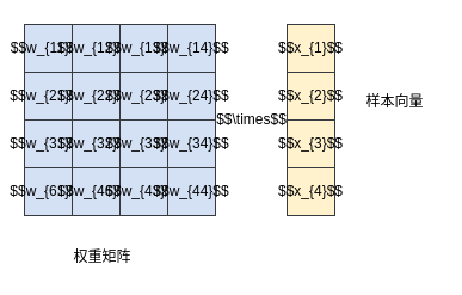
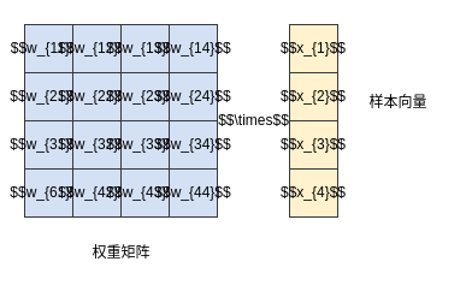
  <mxCell id="0" />
  <mxCell id="1" parent="0" />
  <mxCell id="2" value="" style="childLayout=tableLayout;recursiveResize=0;shadow=0;fillColor=#D4E1F5;direction=north;strokeColor=#36393d;" parent="1" vertex="1"><mxGeometry x="20" y="20" width="160" height="160" as="geometry" /></mxCell>
  <mxCell id="3" value="" style="shape=tableRow;horizontal=0;startSize=0;swimlaneHead=0;swimlaneBody=0;top=0;left=0;bottom=0;right=0;dropTarget=0;collapsible=0;recursiveResize=0;expand=0;fontStyle=0;fillColor=#D4E1F5;strokeColor=#36393d;" parent="2" vertex="1"><mxGeometry width="160" height="40" as="geometry" /></mxCell>
  <mxCell id="4" value="$$w_{11}$$" style="connectable=0;recursiveResize=0;strokeColor=#36393d;fillColor=#D4E1F5;align=center;whiteSpace=wrap;html=1;fillStyle=solid;" parent="3" vertex="1"><mxGeometry width="40" height="40" as="geometry"><mxRectangle width="40" height="40" as="alternateBounds" /></mxGeometry></mxCell>
  <mxCell id="5" value="$$w_{12}$$" style="connectable=0;recursiveResize=0;strokeColor=#36393d;fillColor=#D4E1F5;align=center;whiteSpace=wrap;html=1;fillStyle=solid;" parent="3" vertex="1"><mxGeometry x="40" width="40" height="40" as="geometry"><mxRectangle width="40" height="40" as="alternateBounds" /></mxGeometry></mxCell>
  <mxCell id="6" value="$$w_{13}$$" style="connectable=0;recursiveResize=0;strokeColor=#36393d;fillColor=#D4E1F5;align=center;whiteSpace=wrap;html=1;" parent="3" vertex="1"><mxGeometry x="80" width="40" height="40" as="geometry"><mxRectangle width="40" height="40" as="alternateBounds" /></mxGeometry></mxCell>
  <mxCell id="7" value="$$w_{14}$$" style="connectable=0;recursiveResize=0;strokeColor=#36393d;fillColor=#D4E1F5;align=center;whiteSpace=wrap;html=1;" parent="3" vertex="1"><mxGeometry x="120" width="40" height="40" as="geometry"><mxRectangle width="40" height="40" as="alternateBounds" /></mxGeometry></mxCell>
  <mxCell id="8" value="" style="shape=tableRow;horizontal=0;startSize=0;swimlaneHead=0;swimlaneBody=0;top=0;left=0;bottom=0;right=0;dropTarget=0;collapsible=0;recursiveResize=0;expand=0;fontStyle=0;fillColor=#D4E1F5;strokeColor=#36393d;swimlaneFillColor=none;" parent="2" vertex="1"><mxGeometry y="40" width="160" height="40" as="geometry" /></mxCell>
  <mxCell id="9" value="$$w_{21}$$" style="connectable=0;recursiveResize=0;strokeColor=#36393d;fillColor=#D4E1F5;align=center;whiteSpace=wrap;html=1;fillStyle=solid;" parent="8" vertex="1"><mxGeometry width="40" height="40" as="geometry"><mxRectangle width="40" height="40" as="alternateBounds" /></mxGeometry></mxCell>
  <mxCell id="10" value="$$w_{22}$$" style="connectable=0;recursiveResize=0;strokeColor=#36393d;fillColor=#D4E1F5;align=center;whiteSpace=wrap;html=1;fillStyle=solid;" parent="8" vertex="1"><mxGeometry x="40" width="40" height="40" as="geometry"><mxRectangle width="40" height="40" as="alternateBounds" /></mxGeometry></mxCell>
  <mxCell id="11" value="$$w_{23}$$" style="connectable=0;recursiveResize=0;strokeColor=#36393d;fillColor=#D4E1F5;align=center;whiteSpace=wrap;html=1;" parent="8" vertex="1"><mxGeometry x="80" width="40" height="40" as="geometry"><mxRectangle width="40" height="40" as="alternateBounds" /></mxGeometry></mxCell>
  <mxCell id="12" value="$$w_{24}$$" style="connectable=0;recursiveResize=0;strokeColor=#36393d;fillColor=#D4E1F5;align=center;whiteSpace=wrap;html=1;" parent="8" vertex="1"><mxGeometry x="120" width="40" height="40" as="geometry"><mxRectangle width="40" height="40" as="alternateBounds" /></mxGeometry></mxCell>
  <mxCell id="13" value="" style="shape=tableRow;horizontal=0;startSize=0;swimlaneHead=0;swimlaneBody=0;top=0;left=0;bottom=0;right=0;dropTarget=0;collapsible=0;recursiveResize=0;expand=0;fontStyle=0;fillColor=#D4E1F5;strokeColor=#36393d;" parent="2" vertex="1"><mxGeometry y="80" width="160" height="40" as="geometry" /></mxCell>
  <mxCell id="14" value="$$w_{31}$$" style="connectable=0;recursiveResize=0;strokeColor=#36393d;fillColor=#D4E1F5;align=center;whiteSpace=wrap;html=1;" parent="13" vertex="1"><mxGeometry width="40" height="40" as="geometry"><mxRectangle width="40" height="40" as="alternateBounds" /></mxGeometry></mxCell>
  <mxCell id="15" value="$$w_{32}$$" style="connectable=0;recursiveResize=0;strokeColor=#36393d;fillColor=#D4E1F5;align=center;whiteSpace=wrap;html=1;" parent="13" vertex="1"><mxGeometry x="40" width="40" height="40" as="geometry"><mxRectangle width="40" height="40" as="alternateBounds" /></mxGeometry></mxCell>
  <mxCell id="16" value="$$w_{33}$$" style="connectable=0;recursiveResize=0;strokeColor=#36393d;fillColor=#D4E1F5;align=center;whiteSpace=wrap;html=1;" parent="13" vertex="1"><mxGeometry x="80" width="40" height="40" as="geometry"><mxRectangle width="40" height="40" as="alternateBounds" /></mxGeometry></mxCell>
  <mxCell id="17" value="$$w_{34}$$" style="connectable=0;recursiveResize=0;strokeColor=#36393d;fillColor=#D4E1F5;align=center;whiteSpace=wrap;html=1;" parent="13" vertex="1"><mxGeometry x="120" width="40" height="40" as="geometry"><mxRectangle width="40" height="40" as="alternateBounds" /></mxGeometry></mxCell>
  <mxCell id="18" value="" style="shape=tableRow;horizontal=0;startSize=0;swimlaneHead=0;swimlaneBody=0;top=0;left=0;bottom=0;right=0;dropTarget=0;collapsible=0;recursiveResize=0;expand=0;fontStyle=0;fillColor=#D4E1F5;strokeColor=#36393d;" parent="2" vertex="1"><mxGeometry y="120" width="160" height="40" as="geometry" /></mxCell>
  <mxCell id="19" value="$$w_{61}$$" style="connectable=0;recursiveResize=0;strokeColor=#36393d;fillColor=#D4E1F5;align=center;whiteSpace=wrap;html=1;" parent="18" vertex="1"><mxGeometry width="40" height="40" as="geometry"><mxRectangle width="40" height="40" as="alternateBounds" /></mxGeometry></mxCell>
- <mxCell id="20" value="$$w_{46}$$" style="connectable=0;recursiveResize=0;strokeColor=#36393d;fillColor=#D4E1F5;align=center;whiteSpace=wrap;html=1;" parent="18" vertex="1"><mxGeometry x="40" width="40" height="40" as="geometry"><mxRectangle width="40" height="40" as="alternateBounds" /></mxGeometry></mxCell>
+ <mxCell id="20" value="$$w_{42}$$" style="connectable=0;recursiveResize=0;strokeColor=#36393d;fillColor=#D4E1F5;align=center;whiteSpace=wrap;html=1;" parent="18" vertex="1"><mxGeometry x="40" width="40" height="40" as="geometry"><mxRectangle width="40" height="40" as="alternateBounds" /></mxGeometry></mxCell>
  <mxCell id="21" value="$$w_{43}$$" style="connectable=0;recursiveResize=0;strokeColor=#36393d;fillColor=#D4E1F5;align=center;whiteSpace=wrap;html=1;" parent="18" vertex="1"><mxGeometry x="80" width="40" height="40" as="geometry"><mxRectangle width="40" height="40" as="alternateBounds" /></mxGeometry></mxCell>
  <mxCell id="22" value="$$w_{44}$$" style="connectable=0;recursiveResize=0;strokeColor=#36393d;fillColor=#D4E1F5;align=center;whiteSpace=wrap;html=1;" parent="18" vertex="1"><mxGeometry x="120" width="40" height="40" as="geometry"><mxRectangle width="40" height="40" as="alternateBounds" /></mxGeometry></mxCell>
  <mxCell id="23" value="" style="childLayout=tableLayout;recursiveResize=0;shadow=0;fillColor=#FFF2CC;direction=north;strokeColor=#36393d;" vertex="1" parent="1"><mxGeometry x="240" y="20" width="40" height="160" as="geometry" /></mxCell>
  <mxCell id="24" value="" style="shape=tableRow;horizontal=0;startSize=0;swimlaneHead=0;swimlaneBody=0;top=0;left=0;bottom=0;right=0;dropTarget=0;collapsible=0;recursiveResize=0;expand=0;fontStyle=0;fillColor=#FFF2CC;strokeColor=#36393d;" vertex="1" parent="23"><mxGeometry width="40" height="40" as="geometry" /></mxCell>
  <mxCell id="25" value="$$x_{1}$$" style="connectable=0;recursiveResize=0;strokeColor=#36393d;fillColor=#FFF2CC;align=center;whiteSpace=wrap;html=1;fillStyle=solid;" vertex="1" parent="24"><mxGeometry width="40" height="40" as="geometry"><mxRectangle width="40" height="40" as="alternateBounds" /></mxGeometry></mxCell>
  <mxCell id="26" value="" style="shape=tableRow;horizontal=0;startSize=0;swimlaneHead=0;swimlaneBody=0;top=0;left=0;bottom=0;right=0;dropTarget=0;collapsible=0;recursiveResize=0;expand=0;fontStyle=0;fillColor=#FFF2CC;strokeColor=#36393d;swimlaneFillColor=none;" vertex="1" parent="23"><mxGeometry y="40" width="40" height="40" as="geometry" /></mxCell>
  <mxCell id="27" value="$$x_{2}$$" style="connectable=0;recursiveResize=0;strokeColor=#36393d;fillColor=#FFF2CC;align=center;whiteSpace=wrap;html=1;fillStyle=solid;" vertex="1" parent="26"><mxGeometry width="40" height="40" as="geometry"><mxRectangle width="40" height="40" as="alternateBounds" /></mxGeometry></mxCell>
  <mxCell id="28" value="" style="shape=tableRow;horizontal=0;startSize=0;swimlaneHead=0;swimlaneBody=0;top=0;left=0;bottom=0;right=0;dropTarget=0;collapsible=0;recursiveResize=0;expand=0;fontStyle=0;fillColor=#FFF2CC;strokeColor=#36393d;" vertex="1" parent="23"><mxGeometry y="80" width="40" height="40" as="geometry" /></mxCell>
  <mxCell id="29" value="$$x_{3}$$" style="connectable=0;recursiveResize=0;strokeColor=#36393d;fillColor=#FFF2CC;align=center;whiteSpace=wrap;html=1;" vertex="1" parent="28"><mxGeometry width="40" height="40" as="geometry"><mxRectangle width="40" height="40" as="alternateBounds" /></mxGeometry></mxCell>
  <mxCell id="30" value="" style="shape=tableRow;horizontal=0;startSize=0;swimlaneHead=0;swimlaneBody=0;top=0;left=0;bottom=0;right=0;dropTarget=0;collapsible=0;recursiveResize=0;expand=0;fontStyle=0;fillColor=#FFF2CC;strokeColor=#36393d;" vertex="1" parent="23"><mxGeometry y="120" width="40" height="40" as="geometry" /></mxCell>
  <mxCell id="31" value="$$x_{4}$$" style="connectable=0;recursiveResize=0;strokeColor=#36393d;fillColor=#FFF2CC;align=center;whiteSpace=wrap;html=1;" vertex="1" parent="30"><mxGeometry width="40" height="40" as="geometry"><mxRectangle width="40" height="40" as="alternateBounds" /></mxGeometry></mxCell>
  <mxCell id="32" value="$$\times$$" style="text;html=1;align=center;verticalAlign=middle;resizable=0;points=[];autosize=1;strokeColor=none;fillColor=none;" vertex="1" parent="1"><mxGeometry x="170" y="85" width="80" height="30" as="geometry" /></mxCell>
- <mxCell id="33" value="权重矩阵" style="text;html=1;align=center;verticalAlign=middle;resizable=0;points=[];autosize=1;strokeColor=none;fillColor=none;" vertex="1" parent="1"><mxGeometry x="50" y="200" width="70" height="30" as="geometry" /></mxCell>
+ <mxCell id="33" value="权重矩阵" style="text;html=1;align=center;verticalAlign=middle;resizable=0;points=[];autosize=1;strokeColor=none;fillColor=none;" vertex="1" parent="1"><mxGeometry x="65" y="195" width="70" height="30" as="geometry" /></mxCell>
  <mxCell id="34" value="样本向量" style="text;html=1;align=center;verticalAlign=middle;resizable=0;points=[];autosize=1;strokeColor=none;fillColor=none;" vertex="1" parent="1"><mxGeometry x="295" y="70" width="70" height="30" as="geometry" /></mxCell>
